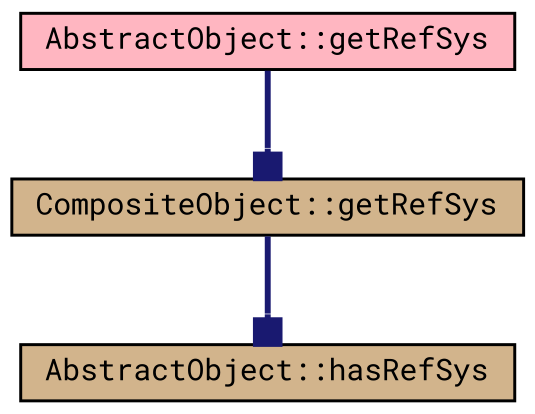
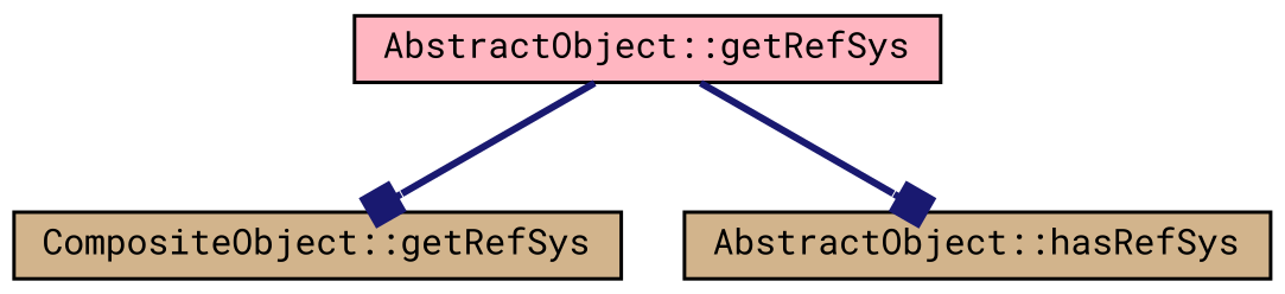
  digraph {
    fontname="Roboto Mono"
    rankdir=TB
    node [color=black fillcolor=tan fontname="Roboto Mono" fontsize=10 shape=record style=filled]
    edge [arrowhead=box color=midnightblue fontname="Roboto Mono" fontsize=10 labelfontname=Helvetica labelfontsize=10 style=bold]
    n1 [fontcolor=black height=0.2 label="CompositeObject::getRefSys" width=0.4]
    n2 [height=0.2 label="AbstractObject::hasRefSys" width=0.4]
    n3 [fillcolor=lightpink height=0.2 label="AbstractObject::getRefSys" width=0.4]
-   n1 -> n2
+   n3 -> n2
    n3 -> n1
  }
